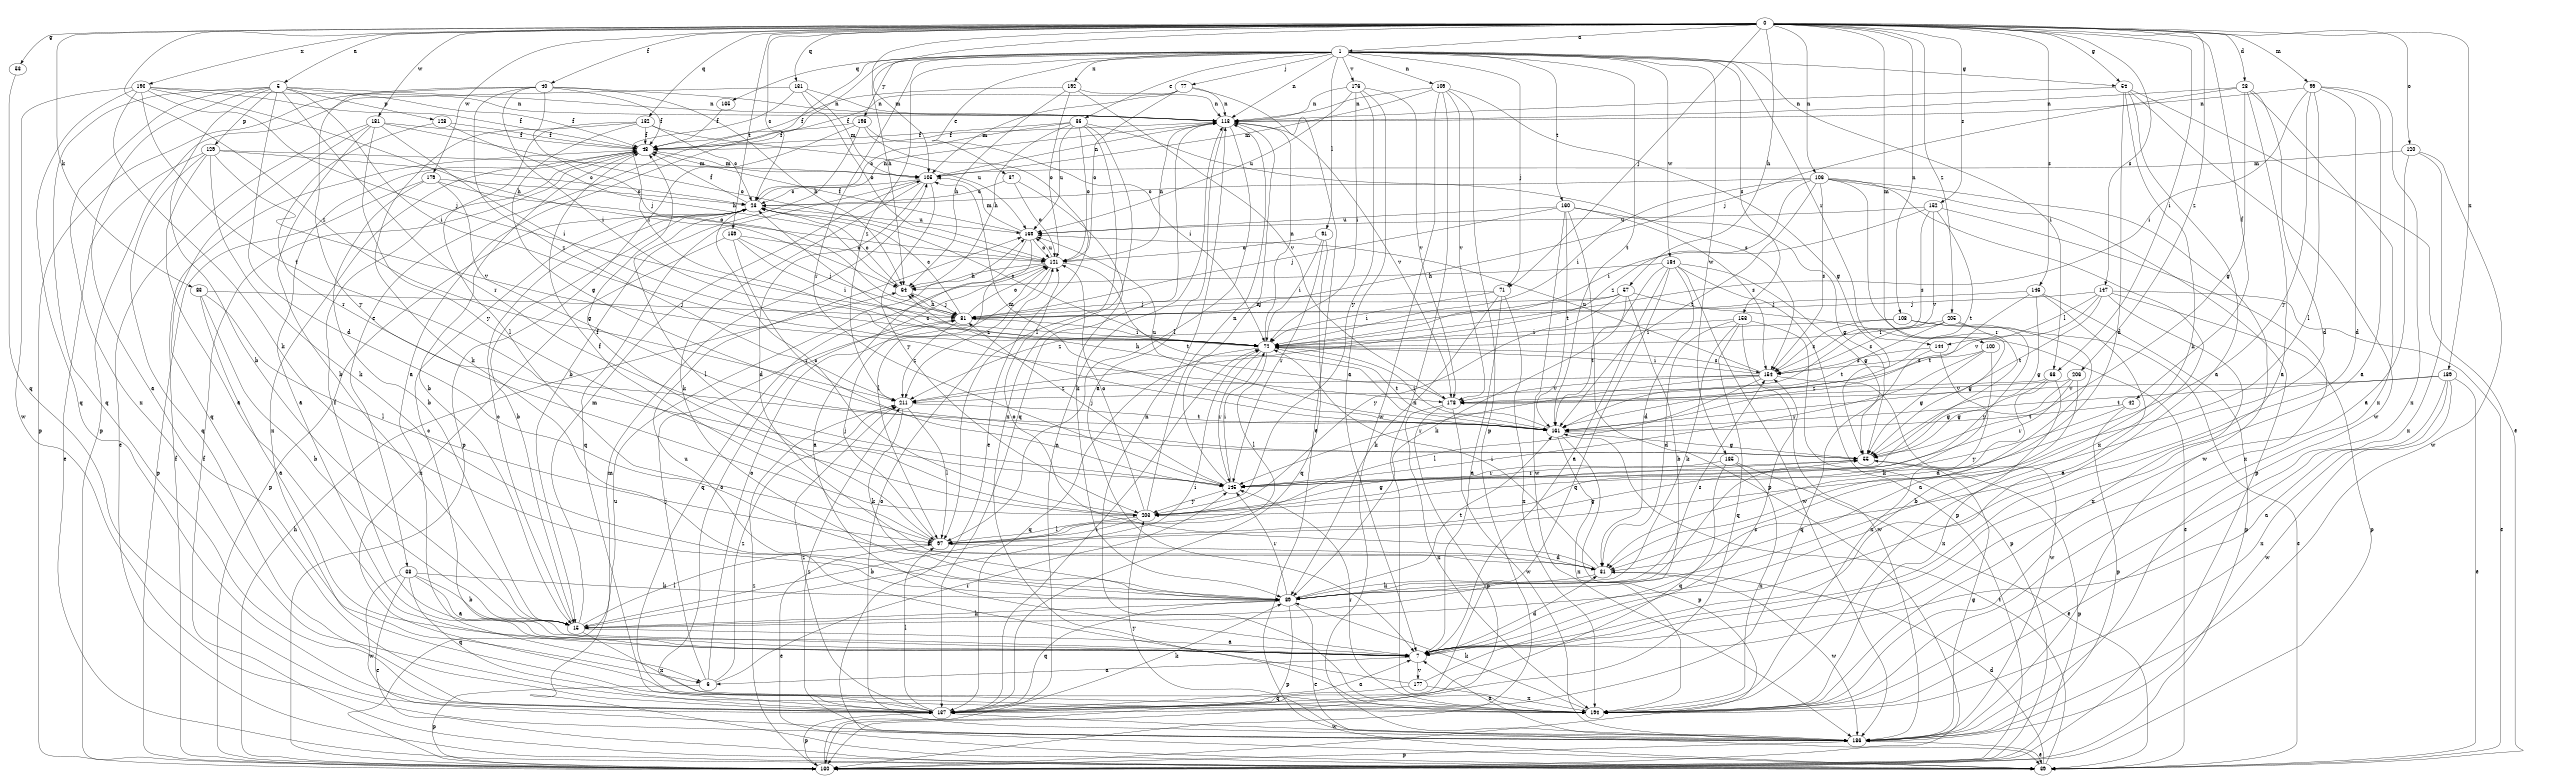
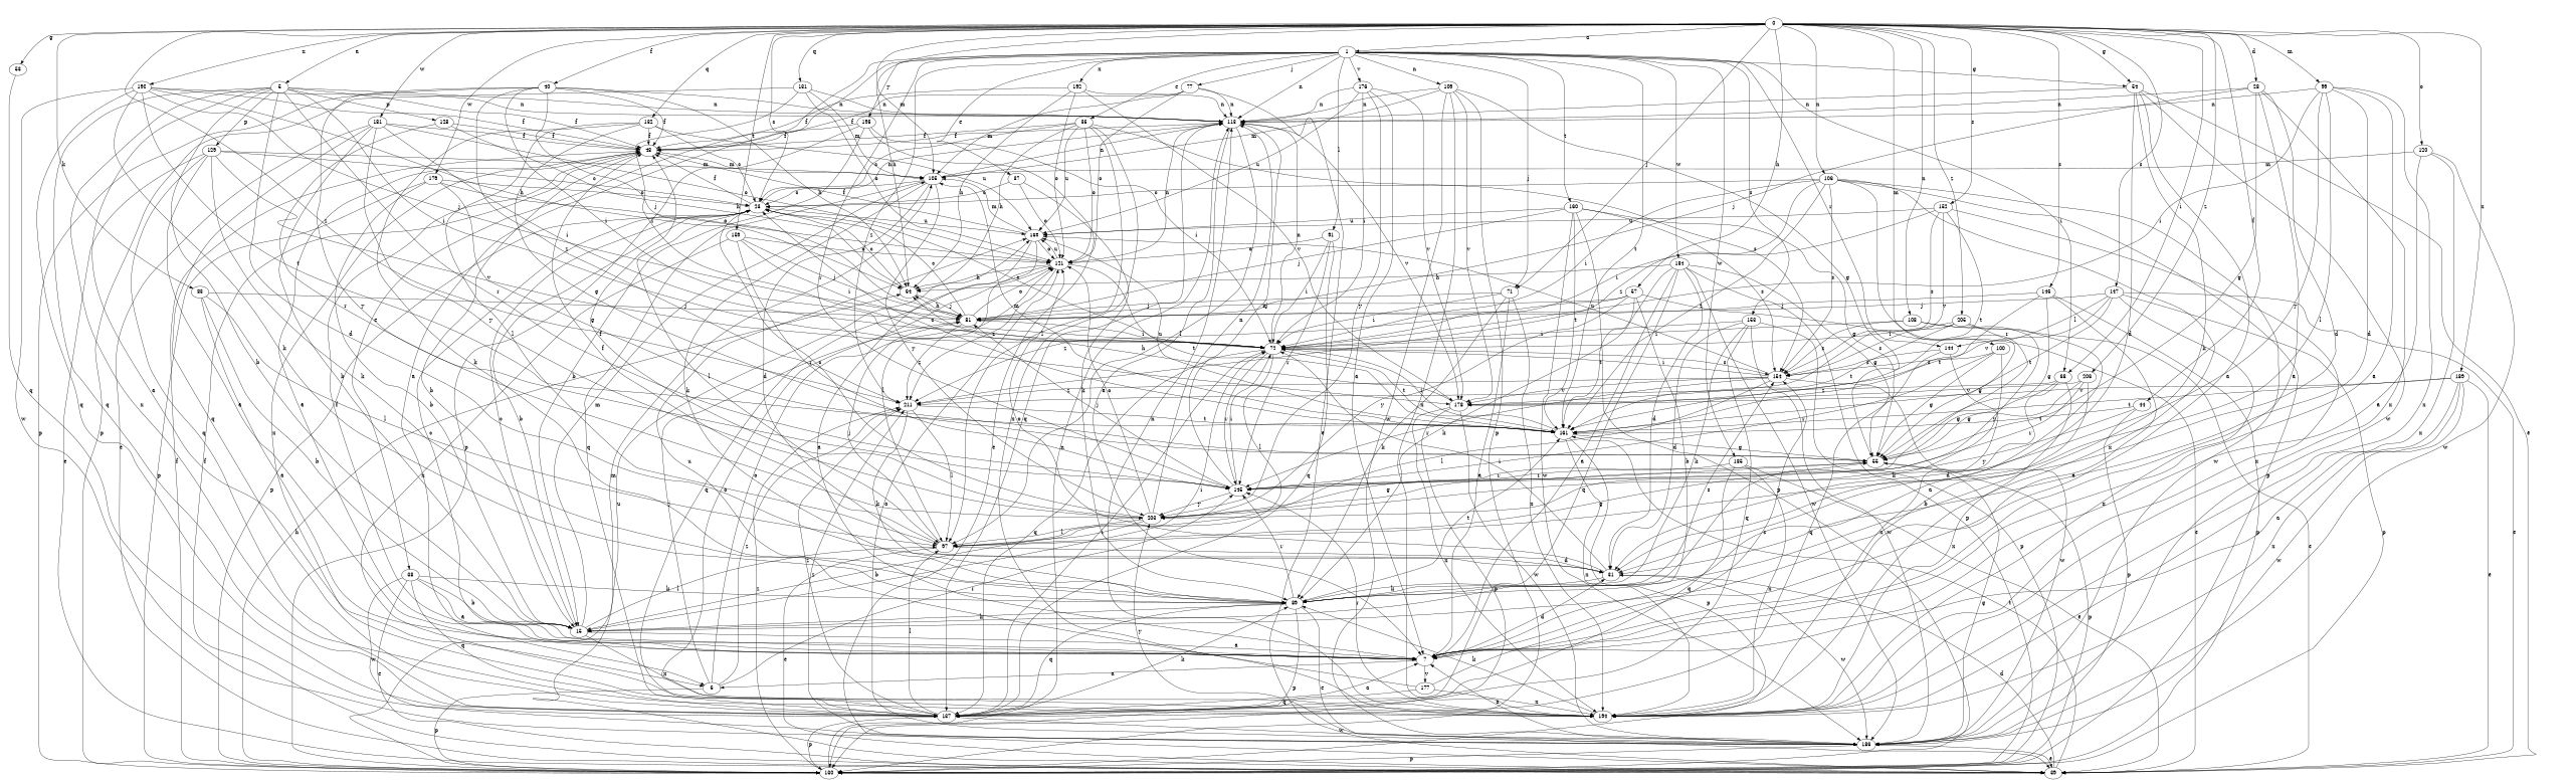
  strict digraph {
    0
    1
    5
    23
    28
    40
-   44 [label=42]
+   44
    53
    54
    57
    64
    68
    n13 [label=71]
    83
    99
    100
    105
    106
    108
    120
    131
    132
    146
    147
    152
    159
    179
    181
    189
    190
    205
    206
    211
    6
    36
    37
    38
    77
    91
    109
    113
-   135
    144
    145
    153
    160
    161
    176
    184
    185
    192
    198
    15
    31
    48
    72
    128
    129
    137
    194
    130
    97
    169
    81
    7
    55
    203
    186
    89
    39
    154
    121
    178
    177
    0 -> 1 [label=a]
    0 -> 5 [label=a]
    0 -> 23 [label=c]
    0 -> 28 [label=d]
    0 -> 40 [label=f]
    0 -> 44 [label=f]
    0 -> 53 [label=g]
    0 -> 54 [label=g]
    0 -> 57 [label=h]
    0 -> 64 [label=h]
    0 -> 68 [label=i]
    0 -> n13 [label=j]
    0 -> 83 [label=k]
    0 -> 99 [label=m]
    0 -> 100 [label=m]
    0 -> 105 [label=m]
    0 -> 106 [label=n]
    0 -> 108 [label=n]
    0 -> 120 [label=o]
    0 -> 131 [label=q]
    0 -> 132 [label=q]
    0 -> 146 [label=s]
    0 -> 147 [label=s]
    0 -> 152 [label=s]
    0 -> 159 [label=t]
    0 -> 179 [label=w]
    0 -> 181 [label=w]
    0 -> 189 [label=x]
    0 -> 190 [label=x]
    0 -> 205 [label=z]
    0 -> 206 [label=z]
    0 -> 211 [label=z]
    1 -> 54 [label=g]
    1 -> 68 [label=i]
    1 -> n13 [label=j]
    1 -> 211 [label=z]
    1 -> 6 [label=a]
    1 -> 36 [label=e]
    1 -> 37 [label=e]
    1 -> 38 [label=e]
    1 -> 77 [label=j]
    1 -> 91 [label=l]
    1 -> 109 [label=n]
    1 -> 113 [label=n]
-   1 -> 135 [label=q]
    1 -> 144 [label=r]
    1 -> 145 [label=r]
    1 -> 153 [label=s]
    1 -> 160 [label=t]
    1 -> 161 [label=t]
    1 -> 176 [label=v]
    1 -> 184 [label=w]
    1 -> 185 [label=w]
    1 -> 192 [label=x]
    1 -> 198 [label=y]
    5 -> 6 [label=a]
    5 -> 113 [label=n]
    5 -> 145 [label=r]
    5 -> 15 [label=b]
    5 -> 31 [label=d]
    5 -> 48 [label=f]
    5 -> 72 [label=i]
    5 -> 128 [label=p]
    5 -> 129 [label=p]
    5 -> 137 [label=q]
    5 -> 194 [label=x]
    23 -> 113 [label=n]
    23 -> 15 [label=b]
    23 -> 48 [label=f]
    23 -> 130 [label=p]
    23 -> 97 [label=l]
    23 -> 169 [label=u]
    28 -> 113 [label=n]
    28 -> 31 [label=d]
    28 -> 194 [label=x]
    28 -> 81 [label=j]
    28 -> 7 [label=a]
    28 -> 55 [label=g]
    40 -> 64 [label=h]
    40 -> 211 [label=z]
    40 -> 113 [label=n]
    40 -> 48 [label=f]
    40 -> 72 [label=i]
    40 -> 130 [label=p]
    40 -> 81 [label=j]
    40 -> 203 [label=y]
    44 -> 161 [label=t]
    44 -> 203 [label=y]
    44 -> 186 [label=p]
    53 -> 137 [label=q]
    54 -> 113 [label=n]
    54 -> 31 [label=d]
    54 -> 7 [label=a]
    54 -> 186 [label=w]
    54 -> 89 [label=k]
    54 -> 39 [label=e]
    57 -> 211 [label=z]
    57 -> 161 [label=t]
    57 -> 15 [label=b]
    57 -> 81 [label=j]
    57 -> 203 [label=y]
    57 -> 39 [label=e]
    64 -> 23 [label=c]
    64 -> 81 [label=j]
    68 -> 211 [label=z]
    68 -> 31 [label=d]
    68 -> 194 [label=x]
    68 -> 55 [label=g]
    n13 -> 72 [label=i]
    n13 -> 194 [label=x]
    n13 -> 81 [label=j]
    n13 -> 7 [label=a]
    n13 -> 89 [label=k]
    83 -> 15 [label=b]
    83 -> 97 [label=l]
    83 -> 81 [label=j]
    83 -> 7 [label=a]
    99 -> 113 [label=n]
    99 -> 31 [label=d]
    99 -> 72 [label=i]
    99 -> 194 [label=x]
    99 -> 97 [label=l]
    99 -> 7 [label=a]
    99 -> 203 [label=y]
    100 -> 145 [label=r]
    100 -> 55 [label=g]
    100 -> 89 [label=k]
    100 -> 154 [label=s]
    105 -> 23 [label=c]
    105 -> 113 [label=n]
    105 -> 31 [label=d]
    105 -> 137 [label=q]
    105 -> 203 [label=y]
    105 -> 89 [label=k]
    106 -> 23 [label=c]
    106 -> 211 [label=z]
    106 -> 145 [label=r]
    106 -> 161 [label=t]
    106 -> 72 [label=i]
    106 -> 194 [label=x]
    106 -> 130 [label=p]
    106 -> 186 [label=w]
    106 -> 154 [label=s]
    108 -> 72 [label=i]
    108 -> 203 [label=y]
    108 -> 39 [label=e]
    108 -> 154 [label=s]
    120 -> 105 [label=m]
    120 -> 194 [label=x]
    120 -> 7 [label=a]
    120 -> 186 [label=w]
    131 -> 105 [label=m]
    131 -> 113 [label=n]
    131 -> 72 [label=i]
    131 -> 130 [label=p]
    131 -> 121 [label=o]
    132 -> 23 [label=c]
    132 -> 48 [label=f]
    132 -> 97 [label=l]
    132 -> 169 [label=u]
    132 -> 55 [label=g]
    132 -> 89 [label=k]
    146 -> 161 [label=t]
    146 -> 130 [label=p]
    146 -> 81 [label=j]
    146 -> 7 [label=a]
    146 -> 55 [label=g]
    147 -> 144 [label=l]
    147 -> 161 [label=t]
    147 -> 194 [label=x]
    147 -> 130 [label=p]
    147 -> 81 [label=j]
    147 -> 39 [label=e]
    147 -> 178 [label=v]
    152 -> 161 [label=t]
    152 -> 72 [label=i]
    152 -> 194 [label=x]
    152 -> 169 [label=u]
    152 -> 154 [label=s]
    152 -> 178 [label=v]
    159 -> 145 [label=r]
    159 -> 72 [label=i]
    159 -> 194 [label=x]
    159 -> 81 [label=j]
    159 -> 121 [label=o]
    179 -> 23 [label=c]
    179 -> 15 [label=b]
    179 -> 130 [label=p]
    179 -> 55 [label=g]
    179 -> 121 [label=o]
    181 -> 15 [label=b]
    181 -> 48 [label=f]
    181 -> 72 [label=i]
    181 -> 137 [label=q]
    181 -> 203 [label=y]
    181 -> 39 [label=e]
    181 -> 121 [label=o]
    189 -> 161 [label=t]
    189 -> 194 [label=x]
    189 -> 7 [label=a]
    189 -> 186 [label=w]
    189 -> 39 [label=e]
    189 -> 178 [label=v]
    190 -> 64 [label=h]
    190 -> 113 [label=n]
    190 -> 161 [label=t]
    190 -> 48 [label=f]
    190 -> 137 [label=q]
    190 -> 81 [label=j]
    190 -> 186 [label=w]
    190 -> 89 [label=k]
    205 -> 161 [label=t]
    205 -> 72 [label=i]
    205 -> 7 [label=a]
    205 -> 55 [label=g]
    205 -> 154 [label=s]
    206 -> 145 [label=r]
    206 -> 15 [label=b]
    206 -> 55 [label=g]
    206 -> 178 [label=v]
    211 -> 161 [label=t]
    211 -> 97 [label=l]
    211 -> 89 [label=k]
    6 -> 211 [label=z]
    6 -> 145 [label=r]
    6 -> 130 [label=p]
    6 -> 81 [label=j]
    6 -> 121 [label=o]
    36 -> 23 [label=c]
    36 -> 64 [label=h]
    36 -> 48 [label=f]
    36 -> 194 [label=x]
    36 -> 97 [label=l]
    36 -> 169 [label=u]
    36 -> 154 [label=s]
    36 -> 121 [label=o]
    37 -> 23 [label=c]
    37 -> 89 [label=k]
    37 -> 121 [label=o]
    38 -> 15 [label=b]
    38 -> 137 [label=q]
    38 -> 7 [label=a]
    38 -> 186 [label=w]
    38 -> 89 [label=k]
    38 -> 39 [label=e]
    77 -> 105 [label=m]
    77 -> 113 [label=n]
    77 -> 48 [label=f]
    77 -> 39 [label=e]
    77 -> 121 [label=o]
    91 -> 145 [label=r]
    91 -> 72 [label=i]
    91 -> 137 [label=q]
    91 -> 121 [label=o]
    109 -> 105 [label=m]
    109 -> 113 [label=n]
    109 -> 194 [label=x]
    109 -> 130 [label=p]
    109 -> 55 [label=g]
    109 -> 186 [label=w]
    109 -> 178 [label=v]
    113 -> 48 [label=f]
    113 -> 137 [label=q]
    113 -> 97 [label=l]
    113 -> 7 [label=a]
    113 -> 178 [label=v]
-   135 -> 48 [label=f]
    144 -> 137 [label=q]
    144 -> 194 [label=x]
    144 -> 154 [label=s]
    145 -> 113 [label=n]
    145 -> 72 [label=i]
    145 -> 81 [label=j]
    145 -> 203 [label=y]
    153 -> 31 [label=d]
    153 -> 72 [label=i]
    153 -> 137 [label=q]
    153 -> 130 [label=p]
    153 -> 186 [label=w]
    153 -> 89 [label=k]
    160 -> 161 [label=t]
    160 -> 130 [label=p]
    160 -> 169 [label=u]
    160 -> 81 [label=j]
    160 -> 55 [label=g]
    160 -> 186 [label=w]
    160 -> 154 [label=s]
    161 -> 23 [label=c]
    161 -> 105 [label=m]
    161 -> 72 [label=i]
    161 -> 194 [label=x]
    161 -> 130 [label=p]
    161 -> 169 [label=u]
    161 -> 55 [label=g]
    176 -> 113 [label=n]
    176 -> 72 [label=i]
    176 -> 169 [label=u]
    176 -> 7 [label=a]
    176 -> 203 [label=y]
    176 -> 178 [label=v]
    184 -> 64 [label=h]
    184 -> 31 [label=d]
    184 -> 137 [label=q]
    184 -> 130 [label=p]
    184 -> 7 [label=a]
    184 -> 55 [label=g]
    184 -> 186 [label=w]
    184 -> 89 [label=k]
    185 -> 145 [label=r]
    185 -> 137 [label=q]
    185 -> 194 [label=x]
    185 -> 39 [label=e]
    192 -> 64 [label=h]
    192 -> 113 [label=n]
    192 -> 48 [label=f]
    192 -> 121 [label=o]
    192 -> 178 [label=v]
    198 -> 15 [label=b]
    198 -> 48 [label=f]
    198 -> 72 [label=i]
    198 -> 130 [label=p]
    198 -> 39 [label=e]
    15 -> 23 [label=c]
    15 -> 105 [label=m]
    15 -> 72 [label=i]
    15 -> 194 [label=x]
    15 -> 97 [label=l]
    15 -> 7 [label=a]
    31 -> 72 [label=i]
    31 -> 186 [label=w]
    31 -> 89 [label=k]
    31 -> 121 [label=o]
    48 -> 105 [label=m]
    48 -> 15 [label=b]
    48 -> 194 [label=x]
    48 -> 7 [label=a]
    72 -> 23 [label=c]
    72 -> 113 [label=n]
    72 -> 145 [label=r]
    72 -> 161 [label=t]
    72 -> 137 [label=q]
    72 -> 97 [label=l]
    72 -> 154 [label=s]
    128 -> 64 [label=h]
    128 -> 145 [label=r]
    128 -> 48 [label=f]
    129 -> 23 [label=c]
    129 -> 105 [label=m]
    129 -> 137 [label=q]
    129 -> 7 [label=a]
    129 -> 89 [label=k]
    129 -> 39 [label=e]
    129 -> 178 [label=v]
    137 -> 211 [label=z]
    137 -> 72 [label=i]
    137 -> 130 [label=p]
    137 -> 97 [label=l]
    137 -> 7 [label=a]
    137 -> 186 [label=w]
    137 -> 89 [label=k]
    137 -> 121 [label=o]
    194 -> 113 [label=n]
    194 -> 145 [label=r]
    194 -> 89 [label=k]
    130 -> 64 [label=h]
    130 -> 211 [label=z]
    130 -> 113 [label=n]
    130 -> 48 [label=f]
    130 -> 169 [label=u]
    97 -> 31 [label=d]
    97 -> 48 [label=f]
    97 -> 81 [label=j]
    97 -> 55 [label=g]
    97 -> 39 [label=e]
    169 -> 105 [label=m]
    169 -> 48 [label=f]
    169 -> 97 [label=l]
    169 -> 7 [label=a]
    169 -> 121 [label=o]
    81 -> 23 [label=c]
    81 -> 64 [label=h]
    81 -> 211 [label=z]
    81 -> 72 [label=i]
    81 -> 121 [label=o]
    7 -> 23 [label=c]
    7 -> 6 [label=a]
    7 -> 31 [label=d]
    7 -> 48 [label=f]
    7 -> 177 [label=v]
    55 -> 145 [label=r]
    55 -> 130 [label=p]
    203 -> 23 [label=c]
    203 -> 113 [label=n]
    203 -> 15 [label=b]
    203 -> 48 [label=f]
    203 -> 97 [label=l]
    203 -> 55 [label=g]
    203 -> 121 [label=o]
    186 -> 211 [label=z]
    186 -> 130 [label=p]
    186 -> 7 [label=a]
    186 -> 55 [label=g]
    186 -> 203 [label=y]
    186 -> 39 [label=e]
    186 -> 121 [label=o]
    89 -> 145 [label=r]
    89 -> 161 [label=t]
    89 -> 15 [label=k]
    89 -> 137 [label=q]
    89 -> 130 [label=p]
    89 -> 39 [label=e]
    89 -> 154 [label=s]
    39 -> 105 [label=m]
    39 -> 161 [label=t]
    39 -> 31 [label=d]
    39 -> 48 [label=f]
    154 -> 211 [label=z]
    154 -> 145 [label=r]
    154 -> 72 [label=i]
    154 -> 97 [label=l]
    154 -> 169 [label=u]
    154 -> 186 [label=w]
    154 -> 178 [label=v]
    121 -> 64 [label=h]
    121 -> 211 [label=z]
    121 -> 113 [label=n]
    121 -> 161 [label=t]
    121 -> 137 [label=q]
    121 -> 169 [label=u]
    178 -> 64 [label=h]
    178 -> 194 [label=x]
    178 -> 130 [label=p]
    178 -> 186 [label=w]
    177 -> 137 [label=q]
    177 -> 194 [label=x]
    177 -> 169 [label=u]
    177 -> 154 [label=s]
  }
